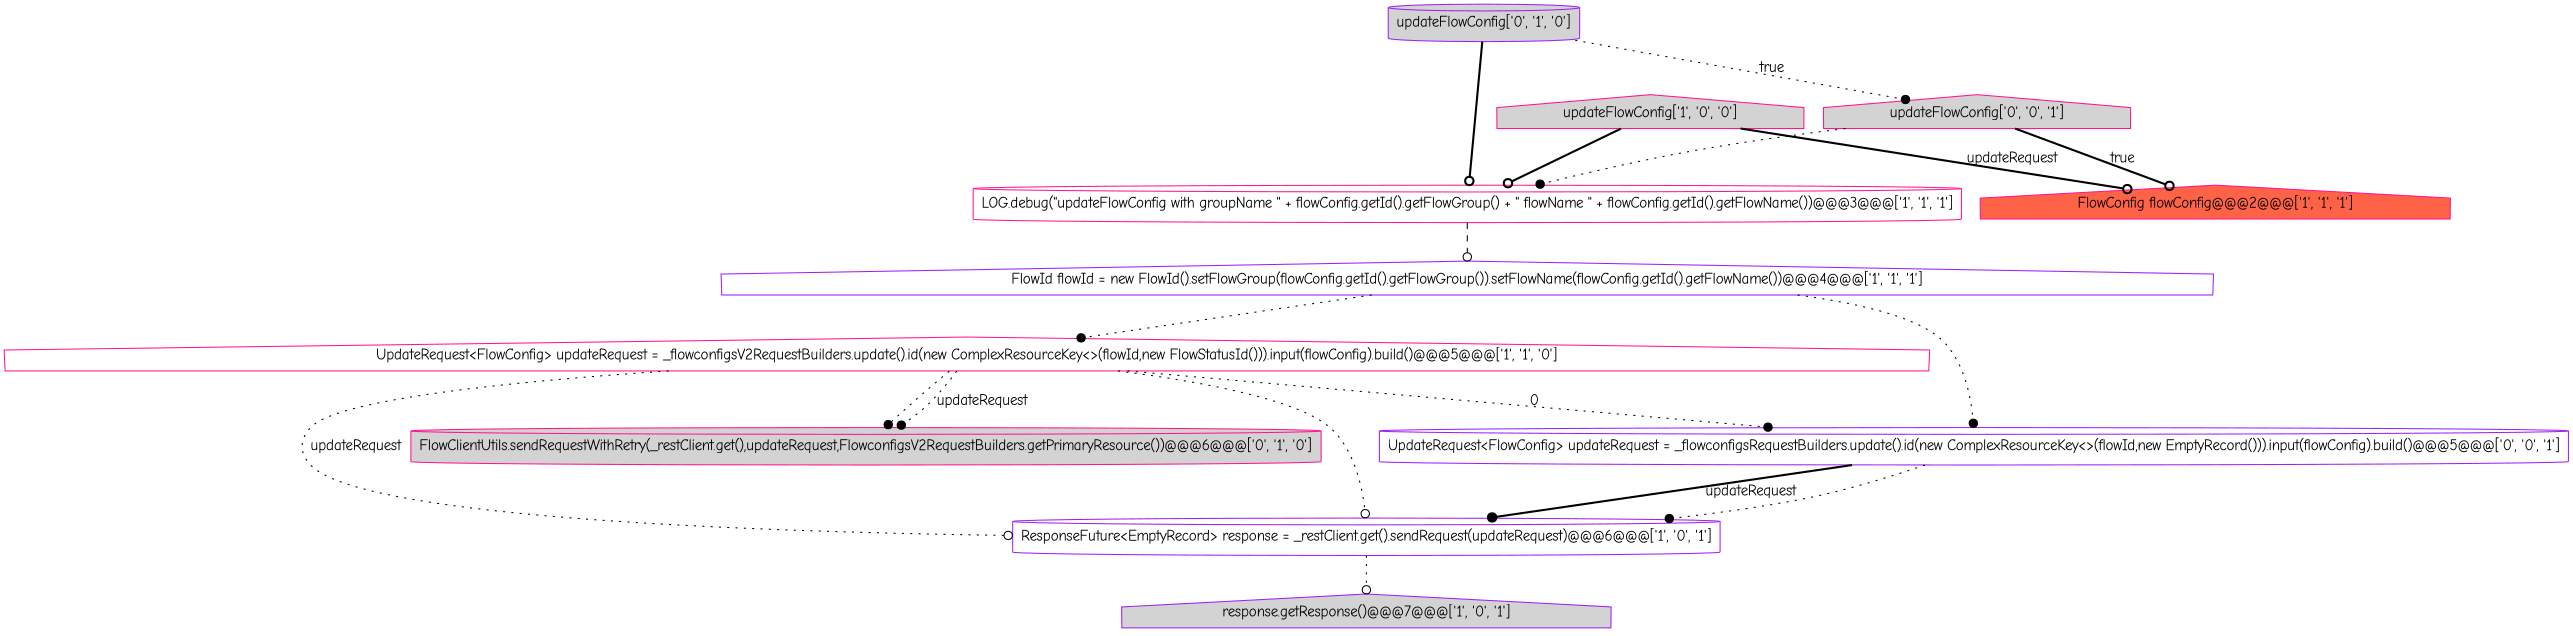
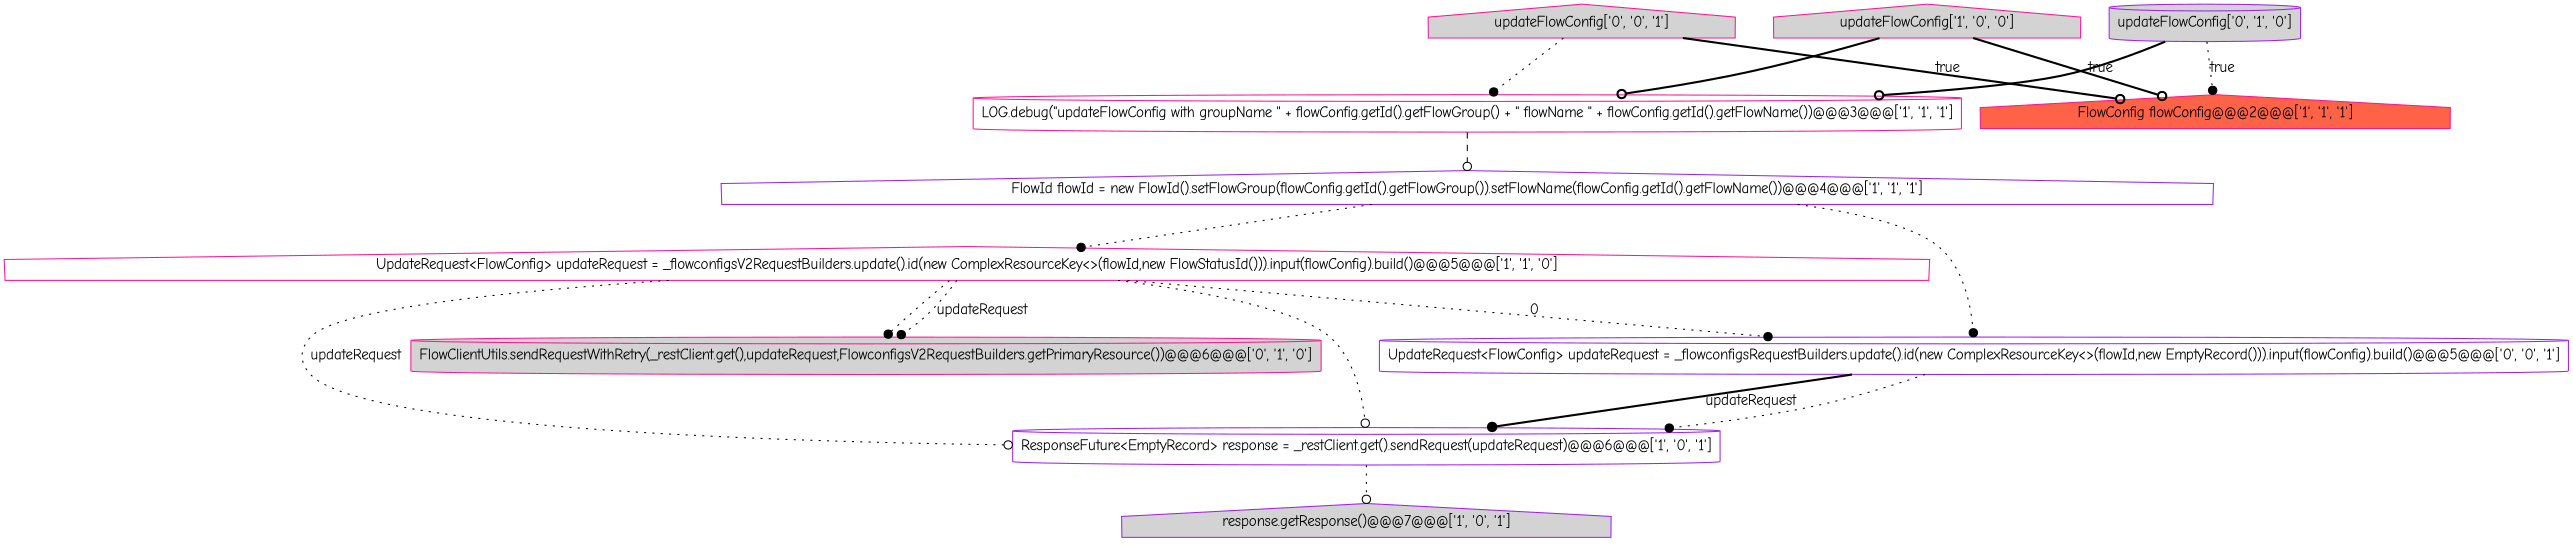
  digraph {
    fontname="Comic Neue"
    node [color=deeppink fillcolor=lightgray fontname="Comic Neue" shape=house style=filled]
    edge [arrowhead=dot fontname="Comic Neue" style=dotted]
    n1 [color=purple label="response.getResponse()@@@7@@@['1', '0', '1']"]
    n2 [fillcolor=white label="UpdateRequest<FlowConfig> updateRequest = _flowconfigsV2RequestBuilders.update().id(new ComplexResourceKey<>(flowId,new FlowStatusId())).input(flowConfig).build()@@@5@@@['1', '1', '0']"]
    n3 [color=purple fillcolor=white label="ResponseFuture<EmptyRecord> response = _restClient.get().sendRequest(updateRequest)@@@6@@@['1', '0', '1']" shape=cylinder]
    n4 [color=purple fillcolor=white label="UpdateRequest<FlowConfig> updateRequest = _flowconfigsRequestBuilders.update().id(new ComplexResourceKey<>(flowId,new EmptyRecord())).input(flowConfig).build()@@@5@@@['0', '0', '1']" shape=cylinder]
    n5 [label="FlowClientUtils.sendRequestWithRetry(_restClient.get(),updateRequest,FlowconfigsV2RequestBuilders.getPrimaryResource())@@@6@@@['0', '1', '0']" shape=cylinder]
    n6 [fillcolor=white label="LOG.debug(\"updateFlowConfig with groupName \" + flowConfig.getId().getFlowGroup() + \" flowName \" + flowConfig.getId().getFlowName())@@@3@@@['1', '1', '1']" shape=cylinder]
    n7 [color=purple fillcolor=white label="FlowId flowId = new FlowId().setFlowGroup(flowConfig.getId().getFlowGroup()).setFlowName(flowConfig.getId().getFlowName())@@@4@@@['1', '1', '1']"]
    n8 [label="updateFlowConfig['0', '0', '1']"]
    n9 [fillcolor=tomato label="FlowConfig flowConfig@@@2@@@['1', '1', '1']"]
    n10 [label="updateFlowConfig['1', '0', '0']"]
    n11 [color=purple label="updateFlowConfig['0', '1', '0']" shape=cylinder]
    n2 -> n3 [arrowhead=odot]
    n2 -> n3 [arrowhead=odot label=updateRequest]
    n2 -> n4 [label=0]
    n2 -> n5
    n2 -> n5 [label=updateRequest]
    n3 -> n1 [arrowhead=odot]
    n4 -> n3 [label=updateRequest style=bold]
    n4 -> n3
    n6 -> n7 [arrowhead=odot style=dashed]
    n7 -> n2
    n7 -> n4
    n8 -> n6
    n8 -> n9 [arrowhead=odot label=true style=bold]
    n10 -> n6 [arrowhead=odot style=bold]
-   n10 -> n9 [arrowhead=odot label=updateRequest style=bold]
+   n10 -> n9 [arrowhead=odot label=true style=bold]
    n11 -> n6 [arrowhead=odot style=bold]
-   n11 -> n8 [label=true]
+   n11 -> n9 [label=true]
  }
